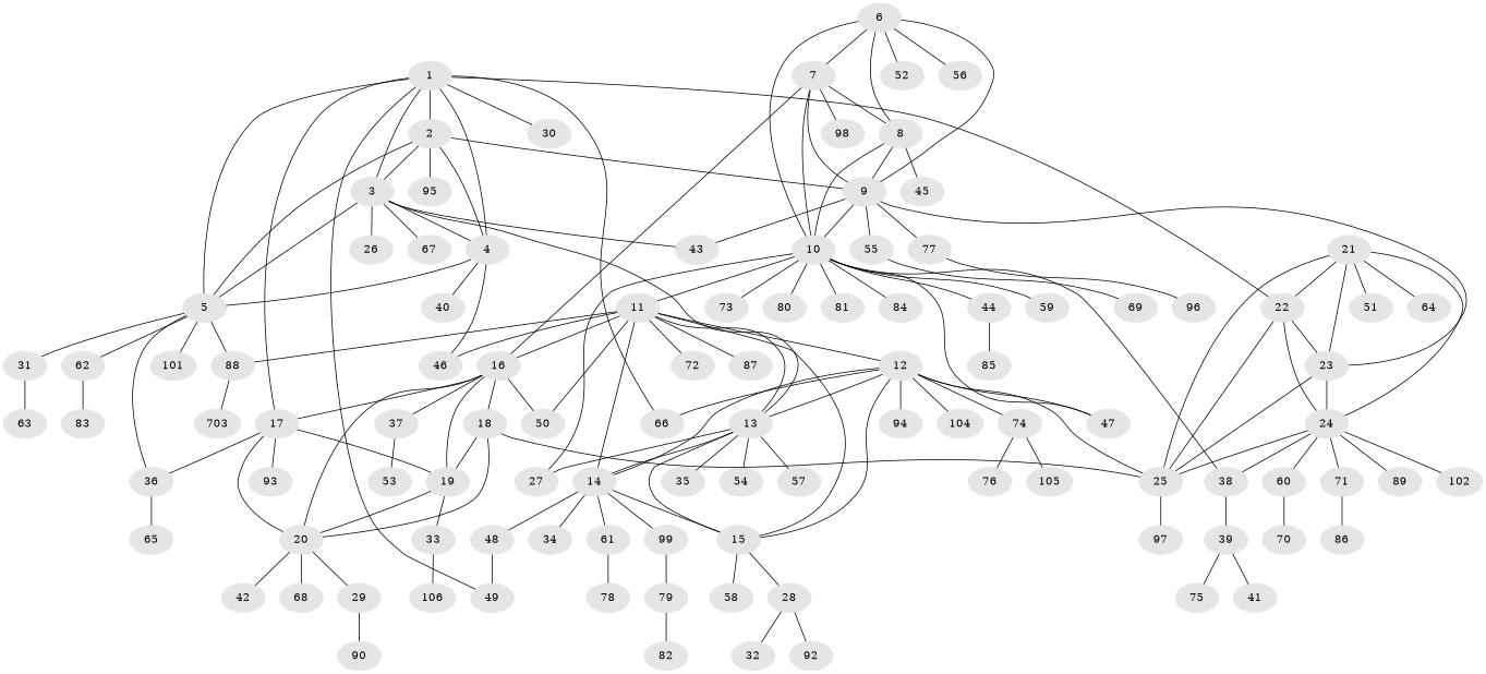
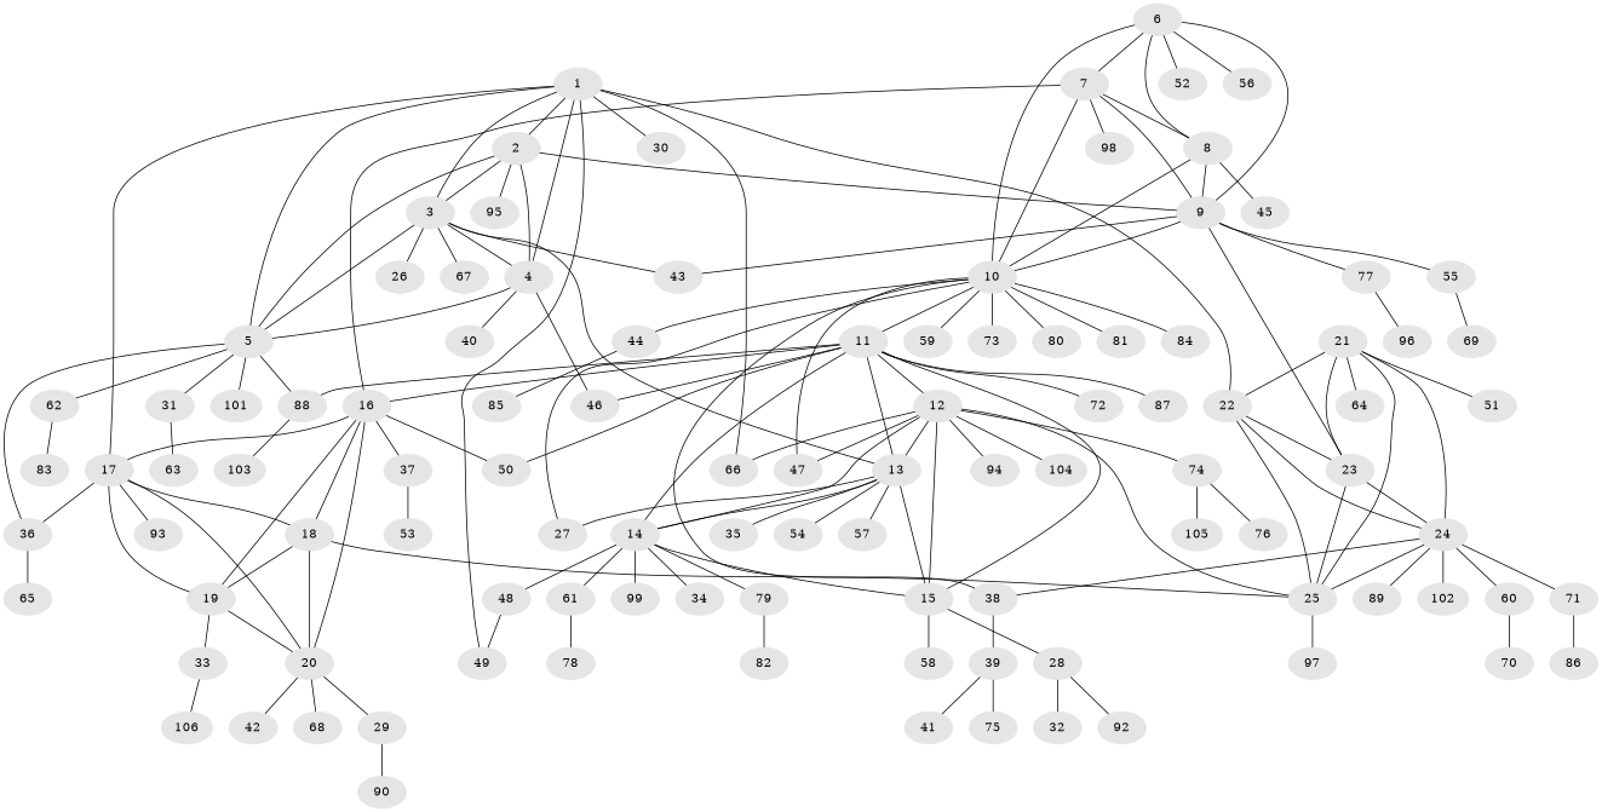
  graph {
    node [color=gray90 style=filled]
    1
    2
    3
    4
    5
    17
    22
    30
    49
    66
    9
    95
    13
    26
    43
    67
    40
    46
    31
    36
    62
    88
    101
    18
    19
    20
    93
    23
    25
    24
    10
    55
    77
    27
    14
    15
    35
    54
    57
    63
    65
    83
-   103 [label=703]
+   103
    6
    7
    8
    52
    56
    16
    98
    45
    11
    38
    44
    47
    59
    73
    80
    81
    84
    50
    37
    69
    96
    12
    72
    87
    39
    85
    74
    94
    104
    34
    48
    61
    79
    99
    28
    58
    97
    76
    105
    78
    82
    32
    92
    33
    29
    42
    68
    53
    106
    90
    21
    51
    64
    60
    71
    89
    102
    70
    86
    41
    75
    1 -- 2
    1 -- 3
    1 -- 4
    1 -- 5
    1 -- 17
    1 -- 22
    1 -- 30
    1 -- 49
    1 -- 66
    2 -- 3
    2 -- 4
    2 -- 5
    2 -- 9
    2 -- 95
    3 -- 4
    3 -- 5
    3 -- 13
    3 -- 26
    3 -- 43
    3 -- 67
    4 -- 5
    4 -- 40
    4 -- 46
    5 -- 31
    5 -- 36
    5 -- 62
    5 -- 88
    5 -- 101
    17 -- 36
+   17 -- 18
    17 -- 19
    17 -- 20
    17 -- 93
    22 -- 23
    22 -- 25
    22 -- 24
    9 -- 43
    9 -- 23
    9 -- 10
    9 -- 55
    9 -- 77
    13 -- 27
    13 -- 14
    13 -- 15
    13 -- 35
    13 -- 54
    13 -- 57
    31 -- 63
    36 -- 65
    62 -- 83
    88 -- 103
    18 -- 19
    18 -- 20
    18 -- 25
    19 -- 20
    19 -- 33
    20 -- 29
    20 -- 42
    20 -- 68
    23 -- 25
    23 -- 24
    25 -- 97
    24 -- 25
    24 -- 38
    24 -- 60
    24 -- 71
    24 -- 89
    24 -- 102
    10 -- 27
    10 -- 11
    10 -- 38
    10 -- 44
    10 -- 47
    10 -- 59
    10 -- 73
    10 -- 80
    10 -- 81
    10 -- 84
    55 -- 69
    77 -- 96
    14 -- 15
    14 -- 34
    14 -- 48
    14 -- 61
-   99 -- 79
+   14 -- 79
    14 -- 99
    15 -- 28
    15 -- 58
    6 -- 9
    6 -- 10
    6 -- 7
    6 -- 8
    6 -- 52
    6 -- 56
    7 -- 9
    7 -- 10
    7 -- 8
    7 -- 16
    7 -- 98
    8 -- 9
    8 -- 10
    8 -- 45
    16 -- 17
    16 -- 18
    16 -- 19
    16 -- 20
    16 -- 50
    16 -- 37
    11 -- 13
    11 -- 46
    11 -- 88
    11 -- 14
    11 -- 15
    11 -- 16
    11 -- 50
    11 -- 12
    11 -- 72
    11 -- 87
    38 -- 39
    44 -- 85
    37 -- 53
    12 -- 66
    12 -- 13
    12 -- 25
    12 -- 14
    12 -- 15
    12 -- 47
    12 -- 74
    12 -- 94
    12 -- 104
    39 -- 41
    39 -- 75
    74 -- 76
    74 -- 105
    48 -- 49
    61 -- 78
    79 -- 82
    28 -- 32
    28 -- 92
    33 -- 106
    29 -- 90
    21 -- 22
    21 -- 23
    21 -- 25
    21 -- 24
    21 -- 51
    21 -- 64
    60 -- 70
    71 -- 86
  }
